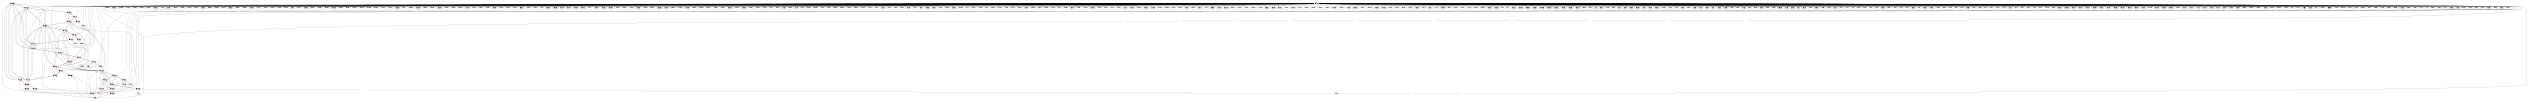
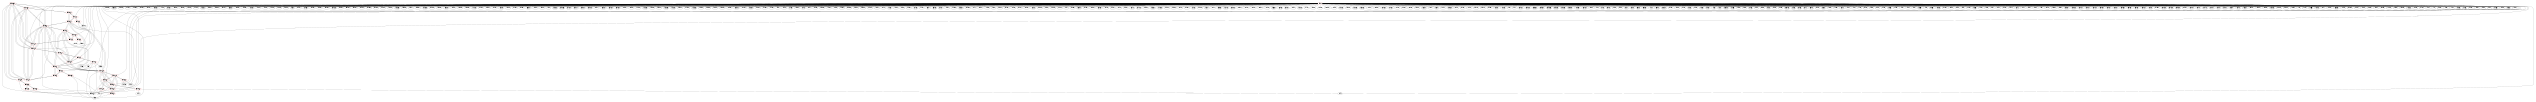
  graph {
    fontname="Patrick Hand"
    node [fontname="Patrick Hand"]
    edge [fontname="Patrick Hand"]
    n1 [color=red label="(563) R35_T2"]
    n2 [color=red label="(578) T15_T1"]
    n3 [color=red label="(579) T16_T1"]
    n4 [color=red label="(577) T14_T1"]
    n5 [color=red label="(580) T17_T1"]
    n6 [color=red label="(593) R35_T1"]
    n7 [color=red label="(596) R80_P3"]
    n8 [label="(562) T22_T1"]
    n9 [color=red label="(590) R32_T1"]
    n10 [color=red label="(591) R33_T1"]
    n11 [color=red label="(589) R31_T1"]
    n12 [color=red label="(592) R34_T1"]
    n13 [color=red label="(568) R40_T2"]
    n14 [color=red label="(584) R29_T1"]
    n15 [color=red label="(583) R28_T1"]
    n16 [color=red label="(588) R30_T1"]
    n17 [color=red label="(582) R27_T1"]
    n18 [color=red label="(594) T80_P3"]
    n19 [color=red label="(574) T11_T1"]
    n20 [color=red label="(575) T12_T1"]
    n21 [color=red label="(573) T10_T1"]
    n22 [color=red label="(576) T13_T1"]
    n23 [color=red label="(569) T18_T2"]
    n24 [color=red label="(570) T19_T2"]
    n25 [color=red label="(571) T20_T2"]
    n26 [color=red label="(572) T21_T2"]
    n27 [color=red label="(595) R81_P3"]
    n28 [color=red label="(597) R82_P3"]
    n29 [color=red label="(564) R36_T2"]
    n30 [label="(239) J5"]
    n31 [label="(9) U1"]
    n32 [color=red label="(565) R37_T2"]
    n33 [color=red label="(566) R38_T2"]
    n34 [color=red label="(567) R39_T2"]
    n35 [label="(212) J4"]
    n36 [label="(217) R71"]
    n37 [label="(477) U45"]
    n38 [label="(478) J17"]
    n39 [color=red label="(585) R25_T1"]
    n40 [color=red label="(586) R24_T1"]
    n41 [color=red label="(587) R26_T1"]
    n42 [color=red label="(581) R23_T1"]
    n43 [label="(300) U31"]
    n44 [label="(298) J12"]
    n45 [label="(257) U18"]
    n46 [label="(105) U9"]
    n47 [label="(4) TP3"]
    n48 [label="(174) R57"]
    n49 [color=red label="(598) GND"]
    n50 [label="(396) C223"]
    n51 [label="(395) C174"]
    n52 [label="(394) C170"]
    n53 [label="(414) C164"]
    n54 [label="(412) C200"]
    n55 [label="(413) C201"]
    n56 [label="(406) C181"]
    n57 [label="(407) C185"]
    n58 [label="(411) C196"]
    n59 [label="(209) R65"]
    n60 [label="(408) C189"]
    n61 [label="(409) C193"]
    n62 [label="(410) C192"]
    n63 [label="(417) C176"]
    n64 [label="(415) C168"]
    n65 [label="(433) C182"]
    n66 [label="(204) C269"]
    n67 [label="(434) C186"]
    n68 [label="(435) C188"]
    n69 [label="(436) C197"]
    n70 [label="(437) C204"]
    n71 [label="(432) C125"]
    n72 [label="(416) C172"]
    n73 [label="(431) C123"]
    n74 [label="(418) C179"]
    n75 [label="(419) C183"]
    n76 [label="(420) C187"]
    n77 [label="(195) J3"]
    n78 [label="(421) C191"]
    n79 [label="(422) C195"]
    n80 [label="(423) C198"]
    n81 [label="(424) C202"]
    n82 [label="(403) C232"]
    n83 [label="(397) C225"]
    n84 [label="(404) C234"]
    n85 [label="(399) C224"]
    n86 [label="(400) C226"]
    n87 [label="(401) C228"]
    n88 [label="(402) C230"]
    n89 [label="(398) C222"]
    n90 [label="(427) C217"]
    n91 [label="(428) C219"]
    n92 [label="(429) C235"]
+   n93 [label="(430) C236"]
    n94 [label="(202) U11"]
    n95 [label="(383) C231"]
    n96 [label="(208) C275"]
    n97 [label="(207) C274"]
    n98 [label="(206) C273"]
    n99 [label="(405) C220"]
    n100 [label="(447) C124"]
    n101 [label="(439) C206"]
    n102 [label="(440) C207"]
    n103 [label="(441) C156"]
    n104 [label="(442) C169"]
    n105 [label="(443) C178"]
    n106 [label="(444) C184"]
    n107 [label="(445) C190"]
    n108 [label="(197) C110"]
    n109 [label="(446) C194"]
    n110 [label="(196) C109"]
    n111 [label="(455) C122"]
    n112 [label="(448) C126"]
    n113 [label="(449) C127"]
    n114 [label="(194) J2"]
    n115 [label="(465) C288"]
    n116 [label="(450) C155"]
    n117 [label="(451) C160"]
    n118 [label="(452) C171"]
    n119 [label="(453) C173"]
    n120 [label="(454) C175"]
    n121 [label="(198) C111"]
    n122 [label="(457) C227"]
    n123 [label="(458) C229"]
    n124 [label="(459) C233"]
    n125 [label="(464) C264"]
    n126 [label="(460) C246"]
    n127 [label="(461) C247"]
    n128 [label="(462) C252"]
    n129 [label="(463) C260"]
    n130 [label="(392) C162"]
    n131 [label="(438) C205"]
    n132 [label="(426) C215"]
    n133 [label="(393) C166"]
    n134 [label="(471) C282"]
    n135 [label="(468) C285"]
    n136 [label="(469) C284"]
    n137 [label="(470) C283"]
    n138 [label="(472) C281"]
    n139 [label="(473) C280"]
    n140 [label="(474) C279"]
    n141 [label="(475) C278"]
    n142 [label="(476) C277"]
    n143 [label="(425) C213"]
    n144 [label="(466) C287"]
    n145 [label="(467) C286"]
    n146 [label="(172) C82"]
    n147 [label="(106) U8"]
    n148 [label="(107) U10"]
    n149 [label="(181) R50"]
    n150 [label="(173) C83"]
    n151 [label="(104) U5"]
    n152 [label="(108) U4"]
    n153 [label="(170) C80"]
    n154 [label="(382) C208"]
    n155 [label="(166) C98"]
    n156 [label="(168) C99"]
    n157 [label="(169) C102"]
    n158 [label="(203) C270"]
    n159 [label="(379) C216"]
    n160 [label="(380) C218"]
    n161 [label="(381) C221"]
    n162 [label="(178) C71"]
    n163 [label="(179) U7"]
    n164 [label="(162) R58"]
    n165 [label="(176) C69"]
    n166 [label="(148) C88"]
    n167 [label="(149) C101"]
    n168 [label="(151) R52"]
    n169 [label="(171) C81"]
    n170 [label="(153) R61"]
    n171 [label="(155) R54"]
    n172 [label="(157) R63"]
    n173 [label="(146) C87"]
    n174 [label="(147) C100"]
    n175 [label="(325) C147"]
    n176 [label="(306) C138"]
    n177 [label="(241) J6"]
    n178 [label="(324) C146"]
    n179 [label="(314) C139"]
    n180 [label="(237) J8"]
    n181 [label="(310) C141"]
    n182 [label="(301) U28"]
    n183 [label="(242) JP3"]
    n184 [label="(234) U17"]
    n185 [label="(322) C148"]
    n186 [label="(238) FB4"]
    n187 [label="(323) C149"]
    n188 [label="(319) U26"]
    n189 [label="(318) C140"]
    n190 [label="(321) U27"]
    n191 [label="(240) X1"]
    n192 [label="(299) U30"]
    n193 [label="(295) U29"]
    n194 [label="(296) U23"]
    n195 [label="(284) C132"]
    n196 [label="(285) C133"]
    n197 [label="(288) R98"]
    n198 [label="(274) U21"]
    n199 [label="(287) Q2"]
    n200 [label="(279) J10"]
    n201 [label="(252) DS6"]
    n202 [label="(251) DS5"]
    n203 [label="(278) C137"]
    n204 [label="(275) C134"]
    n205 [label="(276) C135"]
    n206 [label="(272) U22"]
    n207 [label="(273) U20"]
    n208 [label="(249) R88"]
    n209 [label="(248) C131"]
    n210 [label="(283) D5"]
    n211 [label="(277) C136"]
    n212 [label="(256) SW1"]
    n213 [label="(282) D4"]
    n214 [label="(359) FB5"]
    n215 [label="(228) R75"]
    n216 [label="(353) R125"]
    n217 [label="(230) C116"]
    n218 [label="(231) C118"]
    n219 [label="(232) C114"]
    n220 [label="(233) C117"]
    n221 [label="(227) U13"]
    n222 [label="(355) FB6"]
    n223 [label="(356) U35"]
    n224 [label="(357) U36"]
    n225 [label="(210) U12"]
    n226 [label="(229) C115"]
    n227 [label="(211) BT1"]
    n228 [label="(372) U32"]
    n229 [label="(271) C130"]
    n230 [label="(270) C128"]
    n231 [label="(269) C119"]
    n232 [label="(376) C157"]
    n233 [label="(263) C129"]
    n234 [label="(374) C150"]
    n235 [label="(375) C158"]
    n236 [label="(377) C121"]
    n237 [label="(378) C120"]
    n238 [label="(370) C153"]
    n239 [label="(371) C154"]
    n240 [label="(262) DS3"]
    n241 [label="(366) U34"]
    n242 [label="(337) U37"]
    n243 [label="(226) C113"]
    n244 [label="(225) C112"]
    n245 [label="(223) D1"]
    n246 [label="(350) J7"]
    n247 [label="(221) U14"]
    n248 [label="(340) C159"]
    n249 [label="(342) J13"]
    n250 [label="(346) JP4"]
    n251 [label="(347) R122"]
    n252 [label="(348) R123"]
    n253 [label="(349) R124"]
    n254 [label="(367) U33"]
    n255 [label="(368) C151"]
    n256 [label="(369) C152"]
    n257 [label="(8) U3"]
    n258 [label="(7) U2"]
    n259 [label="(527) C248"]
    n260 [label="(536) C265"]
    n261 [label="(535) C258"]
    n262 [label="(534) C257"]
    n263 [label="(533) C255"]
    n264 [label="(532) C254"]
    n265 [label="(531) C253"]
    n266 [label="(530) C251"]
    n267 [label="(529) C250"]
    n268 [label="(528) C249"]
    n269 [label="(39) R30"]
    n270 [label="(38) R29"]
    n271 [label="(54) C2"]
    n272 [label="(50) C13"]
    n273 [label="(46) C32"]
    n274 [label="(49) C10"]
    n275 [label="(51) C16"]
    n276 [label="(45) C29"]
    n277 [label="(55) C5"]
    n278 [label="(509) C256"]
    n279 [label="(52) C19"]
    n280 [label="(503) U42"]
    n281 [label="(508) C261"]
    n282 [label="(496) U43"]
    n283 [label="(494) C244"]
    n284 [label="(44) C49"]
    n285 [label="(48) C52"]
    n286 [label="(47) C28"]
    n287 [label="(75) C15"]
    n288 [label="(53) C22"]
    n289 [label="(59) C60"]
    n290 [label="(65) C11"]
    n291 [label="(553) C266"]
    n292 [label="(58) C59"]
    n293 [label="(89) C36"]
    n294 [label="(93) C48"]
    n295 [label="(92) C45"]
    n296 [label="(91) C42"]
    n297 [label="(90) C39"]
    n298 [label="(94) C51"]
    n299 [label="(88) C33"]
    n300 [label="(87) C30"]
    n301 [label="(550) R152"]
    n302 [label="(86) C53"]
    n303 [label="(57) C25"]
    n304 [label="(56) C1"]
    n305 [label="(551) U49"]
    n306 [label="(70) C26"]
    n307 [label="(559) Q4"]
    n308 [label="(69) C23"]
    n309 [label="(68) C20"]
    n310 [label="(558) Q3"]
    n311 [label="(67) C17"]
    n312 [label="(66) C14"]
    n313 [label="(71) C3"]
    n314 [label="(79) C27"]
    n315 [label="(83) C44"]
    n316 [label="(82) C41"]
    n317 [label="(81) C38"]
    n318 [label="(80) C35"]
    n319 [label="(78) C24"]
    n320 [label="(77) C21"]
    n321 [label="(76) C18"]
    n322 [label="(96) C61"]
    n323 [label="(85) C50"]
    n324 [label="(99) C7"]
    n325 [label="(103) C58"]
    n326 [label="(102) C57"]
    n327 [label="(101) C34"]
    n328 [label="(100) C31"]
    n329 [label="(84) C47"]
    n330 [label="(98) C4"]
    n331 [label="(97) C62"]
    n332 [label="(95) C54"]
    n333 [label="(74) C12"]
    n334 [label="(73) C9"]
    n335 [label="(72) C6"]
    n336 [label="(481) U41"]
    n337 [label="(487) U46"]
    n338 [label="(486) J18"]
    n339 [label="(485) D8"]
    n340 [label="(484) J16"]
    n341 [label="(43) C46"]
    n342 [label="(42) C43"]
    n343 [label="(41) C40"]
    n344 [label="(488) SW3"]
    n345 [label="(490) R138"]
    n346 [label="(40) C37"]
    n347 [label="(545) C211"]
    n348 [label="(549) C245"]
    n349 [label="(547) C212"]
    n350 [label="(546) C214"]
    n351 [label="(544) C210"]
    n352 [label="(543) C209"]
    n353 [label="(542) C241"]
    n354 [label="(541) C242"]
    n355 [label="(540) C259"]
    n356 [label="(539) C243"]
    n357 [label="(538) C263"]
    n358 [label="(537) C262"]
    n359 [label="(493) FB9"]
    n360 [label="(491) C238"]
    n361 [label="(502) C240"]
    n362 [label="(501) C239"]
    n363 [label="(500) C237"]
    n364 [label="(499) R136"]
    n365 [label="(520) R147"]
    n366 [label="(519) R146"]
    n367 [label="(521) R148"]
    n368 [label="(513) R144"]
    n369 [label="(512) U47"]
    n370 [label="(517) U48"]
    n371 [label="(515) R141"]
    n372 [label="(516) R142"]
    n373 [label="(125) C67"]
    n374 [label="(390) C161"]
    n375 [label="(391) C177"]
    n376 [label="(384) C199"]
    n377 [label="(389) C165"]
    n378 [label="(386) C163"]
    n379 [label="(387) C167"]
    n380 [label="(184) C93"]
    n381 [label="(61) C8"]
    n382 [label="(118) R42"]
    n383 [label="(60) C55"]
    n384 [label="(120) R45"]
    n385 [label="(193) J1"]
    n386 [label="(186) C276"]
    n387 [label="(385) C203"]
    n388 [label="(122) R40"]
    n389 [label="(388) C180"]
    n390 [label="(191) C77"]
    n391 [label="(187) C96"]
    n392 [label="(188) C70"]
    n393 [label="(189) C68"]
    n394 [label="(190) C90"]
    n395 [label="(141) C104"]
    n396 [label="(140) C92"]
    n397 [label="(139) C103"]
    n398 [label="(129) C65"]
    n399 [label="(132) C79"]
    n400 [label="(131) C78"]
    n401 [label="(12) R28"]
    n402 [label="(11) R2"]
    n403 [label="(130) C66"]
    n404 [label="(63) C63"]
    n405 [label="(111) C76"]
    n406 [label="(109) R59"]
    n407 [label="(62) C56"]
    n408 [label="(138) C91"]
    n409 [label="(134) C86"]
    n410 [label="(133) R46"]
    n411 [label="(64) C64"]
    n412 [label="(137) C85"]
    n413 [label="(136) C97"]
    n414 [label="(135) C84"]
    n415 [label="(113) R34"]
    n1 -- n2
    n1 -- n3
    n1 -- n4
    n1 -- n5
    n1 -- n6
    n1 -- n7
    n1 -- n8
    n2 -- n1
    n2 -- n3
    n2 -- n4
    n2 -- n5
    n2 -- n6
    n2 -- n9
    n3 -- n1
    n3 -- n2
    n3 -- n4
    n3 -- n5
    n3 -- n6
    n3 -- n10
    n4 -- n1
    n4 -- n2
    n4 -- n3
    n4 -- n5
    n4 -- n6
    n4 -- n11
    n5 -- n1
    n5 -- n2
    n5 -- n3
    n5 -- n4
    n5 -- n6
    n5 -- n12
    n6 -- n1
    n6 -- n2
    n6 -- n3
    n6 -- n4
    n6 -- n5
    n6 -- n13
    n6 -- n14
    n6 -- n15
    n6 -- n16
    n6 -- n17
    n7 -- n1
    n7 -- n8
    n7 -- n18
    n9 -- n2
    n9 -- n15
    n9 -- n19
    n10 -- n3
    n10 -- n14
    n10 -- n20
    n11 -- n4
    n11 -- n17
    n11 -- n21
    n12 -- n5
    n12 -- n16
    n12 -- n22
    n13 -- n6
    n13 -- n8
    n13 -- n14
    n13 -- n15
    n13 -- n16
    n13 -- n17
    n13 -- n23
    n13 -- n24
    n13 -- n25
    n13 -- n26
    n14 -- n6
    n14 -- n10
    n14 -- n13
    n14 -- n15
    n14 -- n16
    n14 -- n17
    n14 -- n20
    n15 -- n6
    n15 -- n9
    n15 -- n13
    n15 -- n14
    n15 -- n16
    n15 -- n17
    n15 -- n19
    n16 -- n6
    n16 -- n12
    n16 -- n13
    n16 -- n14
    n16 -- n15
    n16 -- n17
    n16 -- n22
    n17 -- n6
    n17 -- n11
    n17 -- n13
    n17 -- n14
    n17 -- n15
    n17 -- n16
    n17 -- n21
    n18 -- n7
    n18 -- n27
    n18 -- n28
    n19 -- n9
    n19 -- n15
    n19 -- n40
    n20 -- n10
    n20 -- n14
    n20 -- n39
    n21 -- n11
    n21 -- n17
    n21 -- n42
    n22 -- n12
    n22 -- n16
    n22 -- n41
    n23 -- n8
    n23 -- n13
    n23 -- n24
    n23 -- n25
    n23 -- n26
    n23 -- n29
    n24 -- n8
    n24 -- n13
    n24 -- n23
    n24 -- n25
    n24 -- n26
    n24 -- n32
    n25 -- n8
    n25 -- n13
    n25 -- n23
    n25 -- n24
    n25 -- n26
    n25 -- n33
    n26 -- n13
    n26 -- n23
    n26 -- n24
    n26 -- n25
    n26 -- n34
    n27 -- n18
    n27 -- n30
    n28 -- n18
    n28 -- n31
    n29 -- n23
    n29 -- n30
    n29 -- n31
    n32 -- n24
    n32 -- n31
    n32 -- n35
    n32 -- n36
    n33 -- n25
    n33 -- n30
    n34 -- n26
    n34 -- n37
    n34 -- n38
    n39 -- n20
    n39 -- n30
    n39 -- n31
    n40 -- n19
    n40 -- n31
    n40 -- n45
    n41 -- n22
    n41 -- n30
    n41 -- n31
    n41 -- n46
    n41 -- n47
    n41 -- n48
    n42 -- n21
    n42 -- n43
    n42 -- n44
    n49 -- n2
    n49 -- n3
    n49 -- n4
    n49 -- n5
    n49 -- n8
    n49 -- n19
    n49 -- n20
    n49 -- n21
    n49 -- n22
    n49 -- n23
    n49 -- n24
    n49 -- n25
    n49 -- n26
    n49 -- n30
    n49 -- n31
    n49 -- n35
    n49 -- n37
    n49 -- n38
    n49 -- n43
    n49 -- n45
    n49 -- n46
    n49 -- n50
    n49 -- n51
    n49 -- n52
    n49 -- n53
    n49 -- n54
    n49 -- n55
    n49 -- n56
    n49 -- n57
    n49 -- n58
    n49 -- n59
    n49 -- n60
    n49 -- n61
    n49 -- n62
    n49 -- n63
    n49 -- n64
    n49 -- n65
    n49 -- n66
    n49 -- n67
    n49 -- n68
    n49 -- n69
    n49 -- n70
    n49 -- n71
    n49 -- n72
    n49 -- n73
    n49 -- n74
    n49 -- n75
    n49 -- n76
    n49 -- n77
    n49 -- n78
    n49 -- n79
    n49 -- n80
    n49 -- n81
    n49 -- n82
    n49 -- n83
    n49 -- n84
    n49 -- n85
    n49 -- n86
    n49 -- n87
    n49 -- n88
    n49 -- n89
    n49 -- n90
    n49 -- n91
    n49 -- n92
+   n49 -- n93
    n49 -- n94
    n49 -- n95
    n49 -- n96
    n49 -- n97
    n49 -- n98
    n49 -- n99
    n49 -- n100
    n49 -- n101
    n49 -- n102
    n49 -- n103
    n49 -- n104
    n49 -- n105
    n49 -- n106
    n49 -- n107
    n49 -- n108
    n49 -- n109
    n49 -- n110
    n49 -- n111
    n49 -- n112
    n49 -- n113
    n49 -- n114
    n49 -- n115
    n49 -- n116
    n49 -- n117
    n49 -- n118
    n49 -- n119
    n49 -- n120
    n49 -- n121
    n49 -- n122
    n49 -- n123
    n49 -- n124
    n49 -- n125
    n49 -- n126
    n49 -- n127
    n49 -- n128
    n49 -- n129
    n49 -- n130
    n49 -- n131
    n49 -- n132
    n49 -- n133
    n49 -- n134
    n49 -- n135
    n49 -- n136
    n49 -- n137
    n49 -- n138
    n49 -- n139
    n49 -- n140
    n49 -- n141
    n49 -- n142
    n49 -- n143
    n49 -- n144
    n49 -- n145
    n49 -- n146
    n49 -- n147
    n49 -- n148
    n49 -- n149
    n49 -- n150
    n49 -- n151
    n49 -- n152
    n49 -- n153
    n49 -- n154
    n49 -- n155
    n49 -- n156
    n49 -- n157
    n49 -- n158
    n49 -- n159
    n49 -- n160
    n49 -- n161
    n49 -- n162
    n49 -- n163
    n49 -- n164
    n49 -- n165
    n49 -- n166
    n49 -- n167
    n49 -- n168
    n49 -- n169
    n49 -- n170
    n49 -- n171
    n49 -- n172
    n49 -- n173
    n49 -- n174
    n49 -- n175
    n49 -- n176
    n49 -- n177
    n49 -- n178
    n49 -- n179
    n49 -- n180
    n49 -- n181
    n49 -- n182
    n49 -- n183
    n49 -- n184
    n49 -- n185
    n49 -- n186
    n49 -- n187
    n49 -- n188
    n49 -- n189
    n49 -- n190
    n49 -- n191
    n49 -- n192
    n49 -- n193
    n49 -- n194
    n49 -- n195
    n49 -- n196
    n49 -- n197
    n49 -- n198
    n49 -- n199
    n49 -- n200
    n49 -- n201
    n49 -- n202
    n49 -- n203
    n49 -- n204
    n49 -- n205
    n49 -- n206
    n49 -- n207
    n49 -- n208
    n49 -- n209
    n49 -- n210
    n49 -- n211
    n49 -- n212
    n49 -- n213
    n49 -- n214
    n49 -- n215
    n49 -- n216
    n49 -- n217
    n49 -- n218
    n49 -- n219
    n49 -- n220
    n49 -- n221
    n49 -- n222
    n49 -- n223
    n49 -- n224
    n49 -- n225
    n49 -- n226
    n49 -- n227
    n49 -- n228
    n49 -- n229
    n49 -- n230
    n49 -- n231
    n49 -- n232
    n49 -- n233
    n49 -- n234
    n49 -- n235
    n49 -- n236
    n49 -- n237
    n49 -- n238
    n49 -- n239
    n49 -- n240
    n49 -- n241
    n49 -- n242
    n49 -- n243
    n49 -- n244
    n49 -- n245
    n49 -- n246
    n49 -- n247
    n49 -- n248
    n49 -- n249
    n49 -- n250
    n49 -- n251
    n49 -- n252
    n49 -- n253
    n49 -- n254
    n49 -- n255
    n49 -- n256
    n49 -- n257
    n49 -- n258
    n49 -- n259
    n49 -- n260
    n49 -- n261
    n49 -- n262
    n49 -- n263
    n49 -- n264
    n49 -- n265
    n49 -- n266
    n49 -- n267
    n49 -- n268
    n49 -- n269
    n49 -- n270
    n49 -- n271
    n49 -- n272
    n49 -- n273
    n49 -- n274
    n49 -- n275
    n49 -- n276
    n49 -- n277
    n49 -- n278
    n49 -- n279
    n49 -- n280
    n49 -- n281
    n49 -- n282
    n49 -- n283
    n49 -- n284
    n49 -- n285
    n49 -- n286
    n49 -- n287
    n49 -- n288
    n49 -- n289
    n49 -- n290
    n49 -- n291
    n49 -- n292
    n49 -- n293
    n49 -- n294
    n49 -- n295
    n49 -- n296
    n49 -- n297
    n49 -- n298
    n49 -- n299
    n49 -- n300
    n49 -- n301
    n49 -- n302
    n49 -- n303
    n49 -- n304
    n49 -- n305
    n49 -- n306
    n49 -- n307
    n49 -- n308
    n49 -- n309
    n49 -- n310
    n49 -- n311
    n49 -- n312
    n49 -- n313
    n49 -- n314
    n49 -- n315
    n49 -- n316
    n49 -- n317
    n49 -- n318
    n49 -- n319
    n49 -- n320
    n49 -- n321
    n49 -- n322
    n49 -- n323
    n49 -- n324
    n49 -- n325
    n49 -- n326
    n49 -- n327
    n49 -- n328
    n49 -- n329
    n49 -- n330
    n49 -- n331
    n49 -- n332
    n49 -- n333
    n49 -- n334
    n49 -- n335
    n49 -- n336
    n49 -- n337
    n49 -- n338
    n49 -- n339
    n49 -- n340
    n49 -- n341
    n49 -- n342
    n49 -- n343
    n49 -- n344
    n49 -- n345
    n49 -- n346
    n49 -- n347
    n49 -- n348
    n49 -- n349
    n49 -- n350
    n49 -- n351
    n49 -- n352
    n49 -- n353
    n49 -- n354
    n49 -- n355
    n49 -- n356
    n49 -- n357
    n49 -- n358
    n49 -- n359
    n49 -- n360
    n49 -- n361
    n49 -- n362
    n49 -- n363
    n49 -- n364
    n49 -- n365
    n49 -- n366
    n49 -- n367
    n49 -- n368
    n49 -- n369
    n49 -- n370
    n49 -- n371
    n49 -- n372
    n49 -- n373
    n49 -- n374
    n49 -- n375
    n49 -- n376
    n49 -- n377
    n49 -- n378
    n49 -- n379
    n49 -- n380
    n49 -- n381
    n49 -- n382
    n49 -- n383
    n49 -- n384
    n49 -- n385
    n49 -- n386
    n49 -- n387
    n49 -- n388
    n49 -- n389
    n49 -- n390
    n49 -- n391
    n49 -- n392
    n49 -- n393
    n49 -- n394
    n49 -- n395
    n49 -- n396
    n49 -- n397
    n49 -- n398
    n49 -- n399
    n49 -- n400
    n49 -- n401
    n49 -- n402
    n49 -- n403
    n49 -- n404
    n49 -- n405
    n49 -- n406
    n49 -- n407
    n49 -- n408
    n49 -- n409
    n49 -- n410
    n49 -- n411
    n49 -- n412
    n49 -- n413
    n49 -- n414
    n49 -- n415
  }
